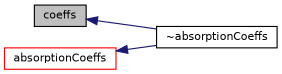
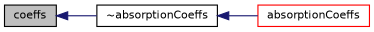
  digraph {
    rankdir=LR
    node [color=black fontname=Helvetica fontsize=10 shape=record]
    edge [color=midnightblue dir=back fontname=Helvetica fontsize=10 labelfontname=Helvetica labelfontsize=10 style=solid]
    n1 [fillcolor=grey75 fontcolor=black height=0.2 label=coeffs style=filled width=0.4]
    n2 [height=0.2 label="~absorptionCoeffs" width=0.4]
    n3 [color=red height=0.2 label=absorptionCoeffs width=0.4]
    n1 -> n2
-   n3 -> n2
+   n2 -> n3
  }
